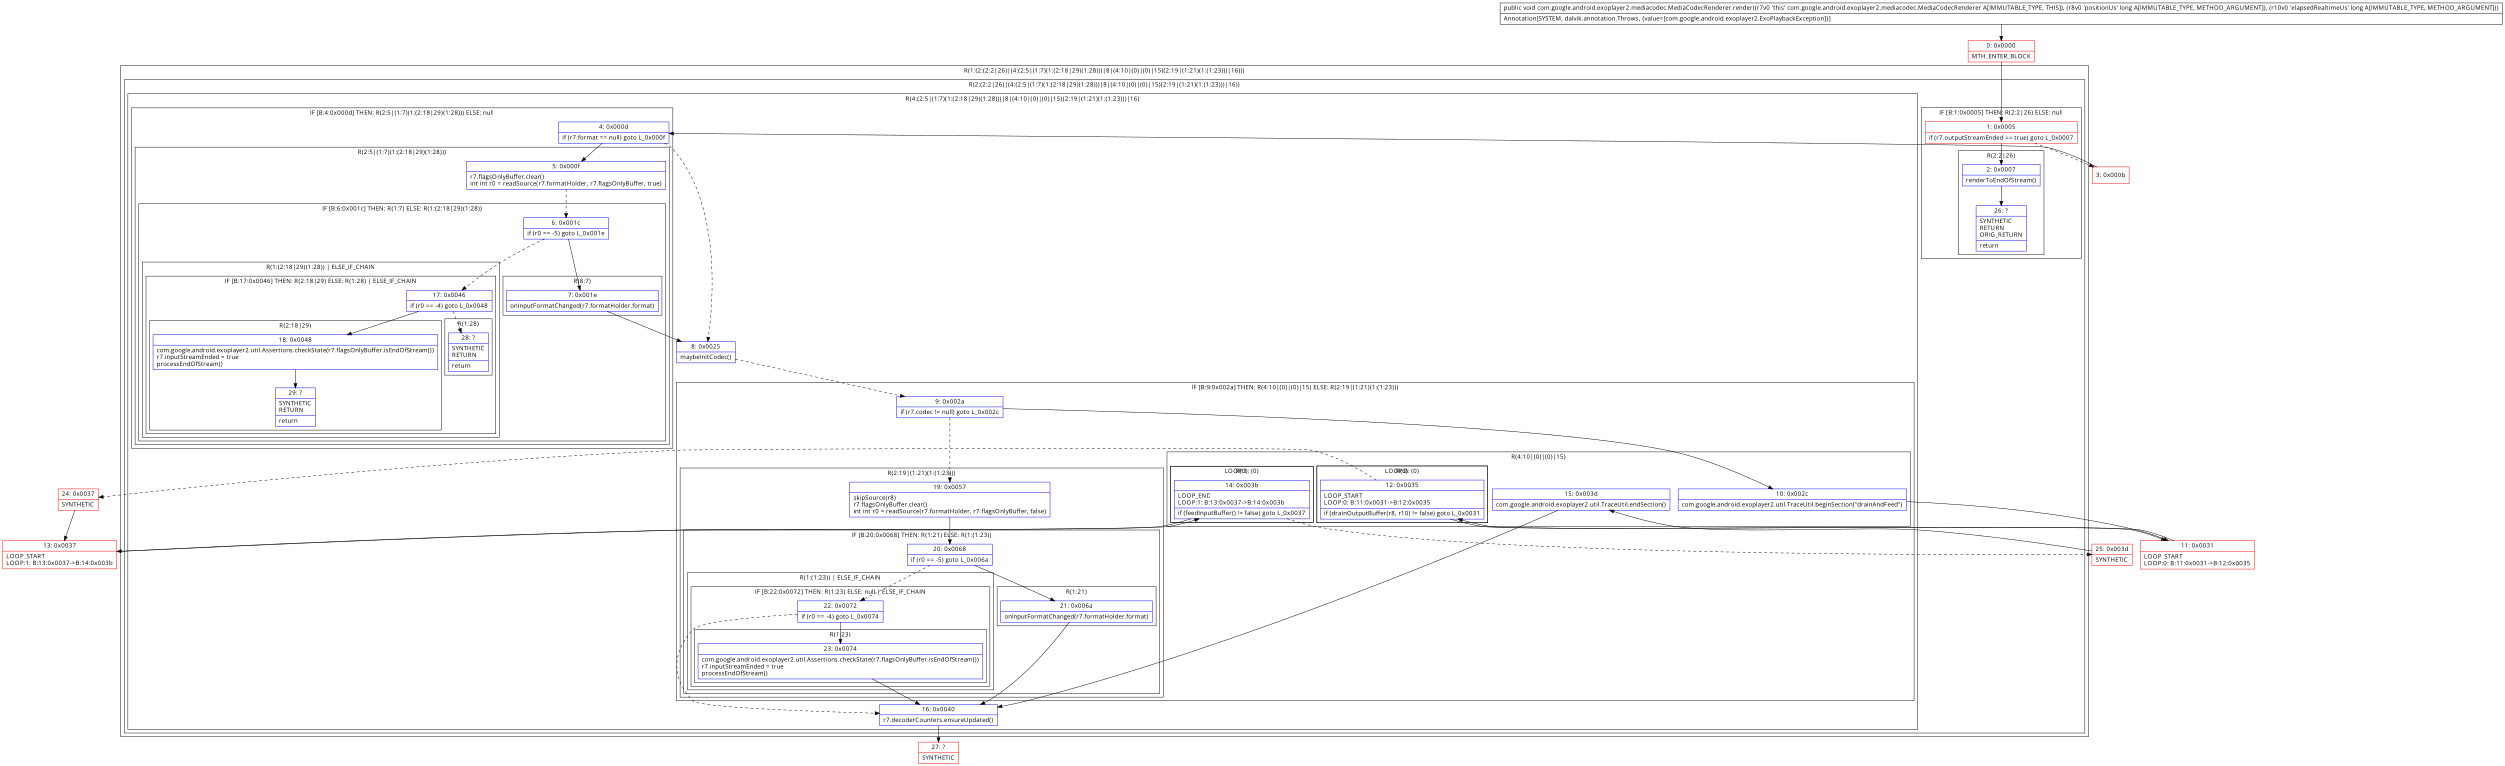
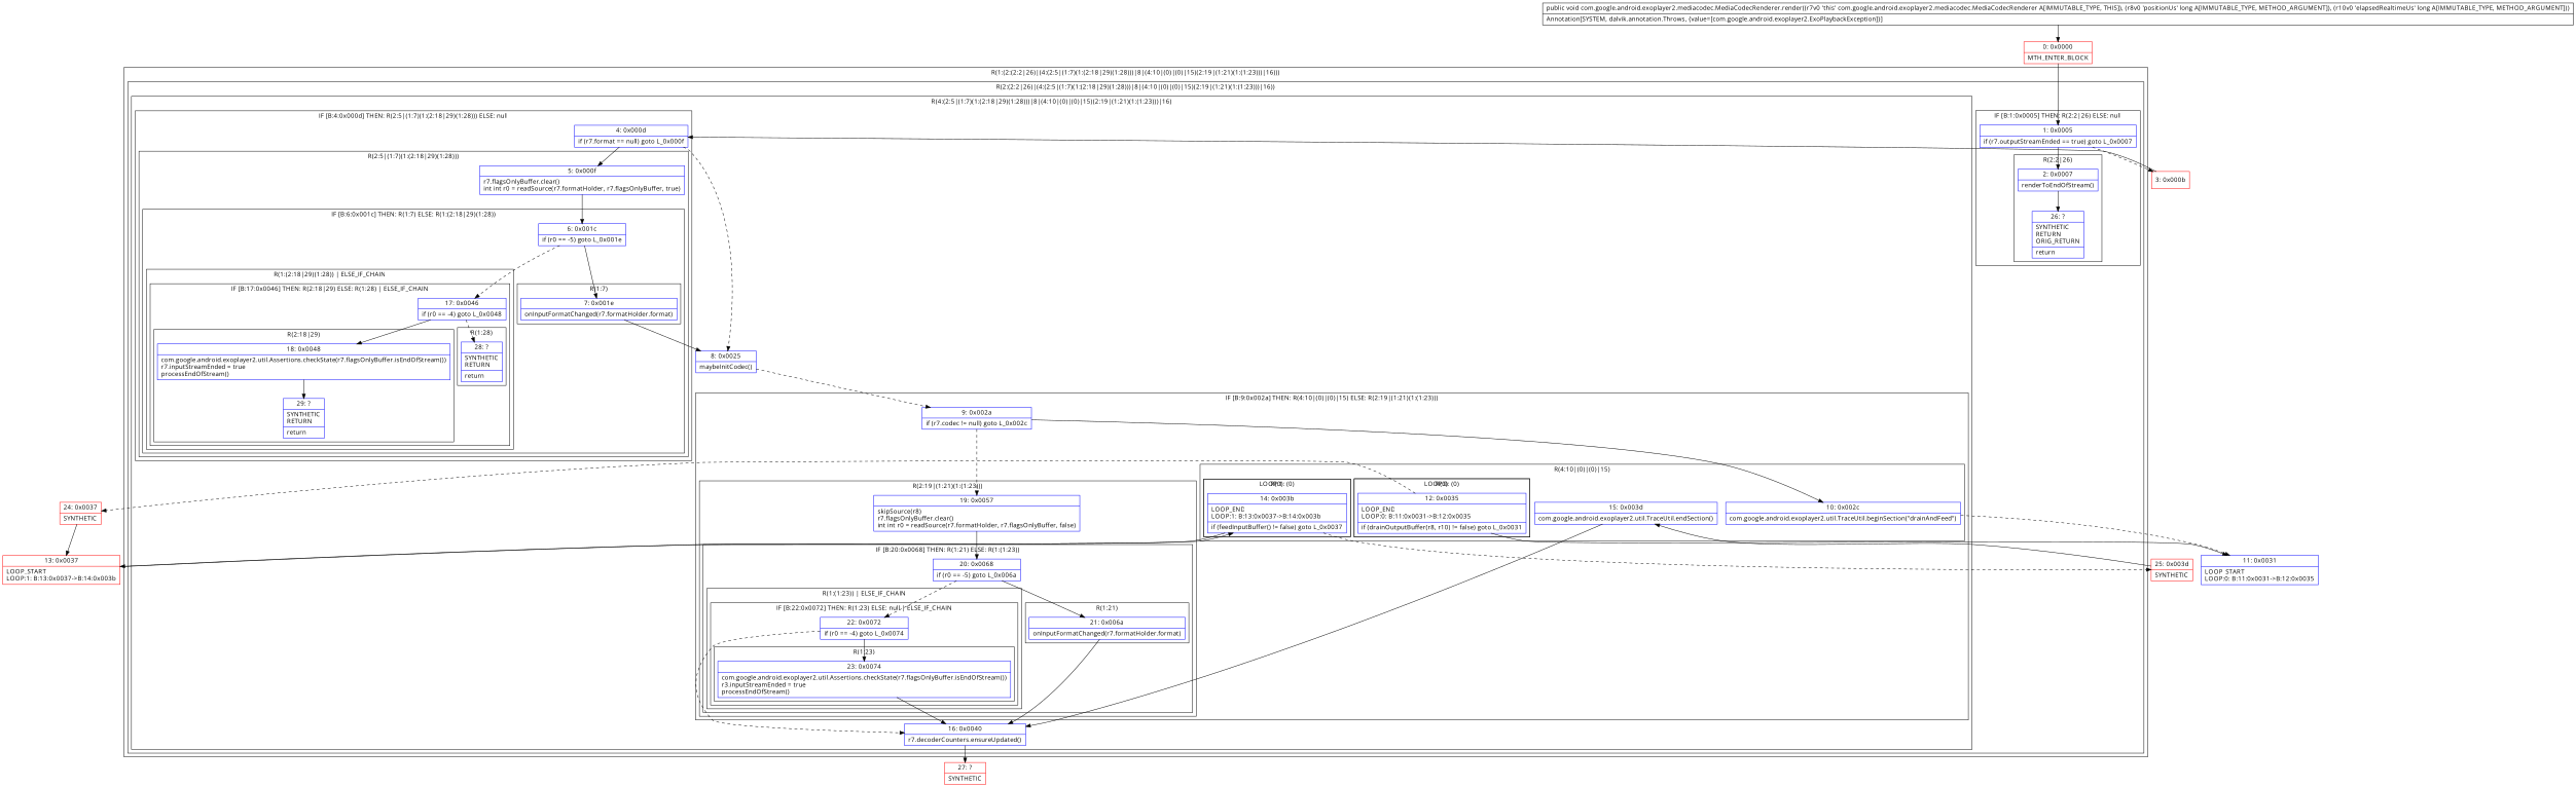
  digraph {
    fontname="Open Sans"
    node [color=blue fontname="Open Sans" shape=record]
    edge [fontname="Open Sans"]
    n1 [label="{2\:\ 0x0007|renderToEndOfStream()\l}"]
    n2 [label="{26\:\ ?|SYNTHETIC\lRETURN\lORIG_RETURN\l|return\l}"]
-   n3 [color=red label="{1\:\ 0x0005|if (r7.outputStreamEnded == true) goto L_0x0007\l}"]
+   n3 [label="{1\:\ 0x0005|if (r7.outputStreamEnded == true) goto L_0x0007\l}"]
    n4 [label="{7\:\ 0x001e|onInputFormatChanged(r7.formatHolder.format)\l}"]
    n5 [label="{18\:\ 0x0048|com.google.android.exoplayer2.util.Assertions.checkState(r7.flagsOnlyBuffer.isEndOfStream())\lr7.inputStreamEnded = true\lprocessEndOfStream()\l}"]
    n6 [label="{29\:\ ?|SYNTHETIC\lRETURN\l|return\l}"]
    n7 [label="{28\:\ ?|SYNTHETIC\lRETURN\l|return\l}"]
    n8 [label="{17\:\ 0x0046|if (r0 == \-4) goto L_0x0048\l}"]
    n9 [label="{6\:\ 0x001c|if (r0 == \-5) goto L_0x001e\l}"]
    n10 [label="{5\:\ 0x000f|r7.flagsOnlyBuffer.clear()\lint int r0 = readSource(r7.formatHolder, r7.flagsOnlyBuffer, true)\l}"]
    n11 [label="{4\:\ 0x000d|if (r7.format == null) goto L_0x000f\l}"]
-   n12 [label="{12\:\ 0x0035|LOOP_START\lLOOP:0: B:11:0x0031\-\>B:12:0x0035\l|if (drainOutputBuffer(r8, r10) != false) goto L_0x0031\l}"]
+   n12 [label="{12\:\ 0x0035|LOOP_END\lLOOP:0: B:11:0x0031\-\>B:12:0x0035\l|if (drainOutputBuffer(r8, r10) != false) goto L_0x0031\l}"]
    n13 [label="{14\:\ 0x003b|LOOP_END\lLOOP:1: B:13:0x0037\-\>B:14:0x003b\l|if (feedInputBuffer() != false) goto L_0x0037\l}"]
    n14 [label="{10\:\ 0x002c|com.google.android.exoplayer2.util.TraceUtil.beginSection(\"drainAndFeed\")\l}"]
    n15 [label="{15\:\ 0x003d|com.google.android.exoplayer2.util.TraceUtil.endSection()\l}"]
    n16 [label="{21\:\ 0x006a|onInputFormatChanged(r7.formatHolder.format)\l}"]
-   n17 [label="{23\:\ 0x0074|com.google.android.exoplayer2.util.Assertions.checkState(r7.flagsOnlyBuffer.isEndOfStream())\lr7.inputStreamEnded = true\lprocessEndOfStream()\l}"]
+   n17 [label="{23\:\ 0x0074|com.google.android.exoplayer2.util.Assertions.checkState(r7.flagsOnlyBuffer.isEndOfStream())\lr3.inputStreamEnded = true\lprocessEndOfStream()\l}"]
    n18 [label="{22\:\ 0x0072|if (r0 == \-4) goto L_0x0074\l}"]
    n19 [label="{20\:\ 0x0068|if (r0 == \-5) goto L_0x006a\l}"]
    n20 [label="{19\:\ 0x0057|skipSource(r8)\lr7.flagsOnlyBuffer.clear()\lint int r0 = readSource(r7.formatHolder, r7.flagsOnlyBuffer, false)\l}"]
    n21 [label="{9\:\ 0x002a|if (r7.codec != null) goto L_0x002c\l}"]
    n22 [label="{8\:\ 0x0025|maybeInitCodec()\l}"]
    n23 [label="{16\:\ 0x0040|r7.decoderCounters.ensureUpdated()\l}"]
    n24 [color=red label="{3\:\ 0x000b}"]
-   n25 [color=red label="{11\:\ 0x0031|LOOP_START\lLOOP:0: B:11:0x0031\-\>B:12:0x0035\l}"]
+   n25 [label="{11\:\ 0x0031|LOOP_START\lLOOP:0: B:11:0x0031\-\>B:12:0x0035\l}"]
    n26 [color=red label="{24\:\ 0x0037|SYNTHETIC\l}"]
    n27 [color=red label="{13\:\ 0x0037|LOOP_START\lLOOP:1: B:13:0x0037\-\>B:14:0x003b\l}"]
    n28 [color=red label="{25\:\ 0x003d|SYNTHETIC\l}"]
    n29 [color=red label="{27\:\ ?|SYNTHETIC\l}"]
    n30 [color=red label="{0\:\ 0x0000|MTH_ENTER_BLOCK\l}"]
    n31 [label="{public void com.google.android.exoplayer2.mediacodec.MediaCodecRenderer.render((r7v0 'this' com.google.android.exoplayer2.mediacodec.MediaCodecRenderer A[IMMUTABLE_TYPE, THIS]), (r8v0 'positionUs' long A[IMMUTABLE_TYPE, METHOD_ARGUMENT]), (r10v0 'elapsedRealtimeUs' long A[IMMUTABLE_TYPE, METHOD_ARGUMENT]))  | Annotation[SYSTEM, dalvik.annotation.Throws, \{value=[com.google.android.exoplayer2.ExoPlaybackException]\}]\l}" color=""]
    subgraph cluster_1 {
      label="R(1:(2:(2:2|26)|(4:(2:5|(1:7)(1:(2:18|29)(1:28)))|8|(4:10|(0)|(0)|15)(2:19|(1:21)(1:(1:23)))|16)))"
      subgraph cluster_2 {
        label="R(2:(2:2|26)|(4:(2:5|(1:7)(1:(2:18|29)(1:28)))|8|(4:10|(0)|(0)|15)(2:19|(1:21)(1:(1:23)))|16))"
        subgraph cluster_3 {
          label="IF [B:1:0x0005] THEN: R(2:2|26) ELSE: null"
          n3
          subgraph cluster_4 {
            label="R(2:2|26)"
            n1
            n2
          }
        }
        subgraph cluster_5 {
          label="R(4:(2:5|(1:7)(1:(2:18|29)(1:28)))|8|(4:10|(0)|(0)|15)(2:19|(1:21)(1:(1:23)))|16)"
          n22
          n23
          subgraph cluster_6 {
            label="IF [B:4:0x000d] THEN: R(2:5|(1:7)(1:(2:18|29)(1:28))) ELSE: null"
            n11
            subgraph cluster_7 {
              label="R(2:5|(1:7)(1:(2:18|29)(1:28)))"
              n10
              subgraph cluster_8 {
                label="IF [B:6:0x001c] THEN: R(1:7) ELSE: R(1:(2:18|29)(1:28))"
                n9
                subgraph cluster_9 {
-                 label="R(8:7)"
+                 label="R(1:7)"
                  n4
                }
                subgraph cluster_10 {
                  label="R(1:(2:18|29)(1:28)) | ELSE_IF_CHAIN\l"
                  subgraph cluster_11 {
                    label="IF [B:17:0x0046] THEN: R(2:18|29) ELSE: R(1:28) | ELSE_IF_CHAIN\l"
                    n8
                    subgraph cluster_12 {
                      label="R(2:18|29)"
                      n5
                      n6
                    }
                    subgraph cluster_13 {
                      label="R(1:28)"
                      n7
                    }
                  }
                }
              }
            }
          }
          subgraph cluster_14 {
            label="IF [B:9:0x002a] THEN: R(4:10|(0)|(0)|15) ELSE: R(2:19|(1:21)(1:(1:23)))"
            n21
            subgraph cluster_15 {
              label="R(4:10|(0)|(0)|15)"
              n14
              n15
              subgraph cluster_16 {
                label="LOOP:0: (0)"
                n12
                subgraph cluster_17 {
                  label="R(0)"
                }
              }
              subgraph cluster_18 {
                label="LOOP:1: (0)"
                n13
                subgraph cluster_19 {
                  label="R(0)"
                }
              }
            }
            subgraph cluster_20 {
              label="R(2:19|(1:21)(1:(1:23)))"
              n20
              subgraph cluster_21 {
                label="IF [B:20:0x0068] THEN: R(1:21) ELSE: R(1:(1:23))"
                n19
                subgraph cluster_22 {
                  label="R(1:21)"
                  n16
                }
                subgraph cluster_23 {
                  label="R(1:(1:23)) | ELSE_IF_CHAIN\l"
                  subgraph cluster_24 {
                    label="IF [B:22:0x0072] THEN: R(1:23) ELSE: null | ELSE_IF_CHAIN\l"
                    n18
                    subgraph cluster_25 {
                      label="R(1:23)"
                      n17
                    }
                  }
                }
              }
            }
          }
        }
      }
    }
    n1 -> n2
    n3 -> n1
    n3 -> n24 [style=dashed]
    n4 -> n22
    n5 -> n6
    n8 -> n5
    n8 -> n7 [style=dashed]
    n9 -> n4
    n9 -> n8 [style=dashed]
-   n10 -> n9 [style=dashed]
+   n10 -> n9
    n11 -> n10
    n11 -> n22 [style=dashed]
    n12 -> n25
    n12 -> n26 [style=dashed]
    n13 -> n27
    n13 -> n28 [style=dashed]
-   n14 -> n25
+   n14 -> n25 [style=dashed]
    n15 -> n23
    n16 -> n23
    n17 -> n23
    n18 -> n17
    n18 -> n23 [style=dashed]
    n19 -> n16
    n19 -> n18 [style=dashed]
    n20 -> n19
    n21 -> n14
    n21 -> n20 [style=dashed]
    n22 -> n21 [style=dashed]
    n23 -> n29
    n24 -> n11
-   n25 -> n12
    n26 -> n27
    n27 -> n13
    n28 -> n15
    n30 -> n3
    n31 -> n30
  }
